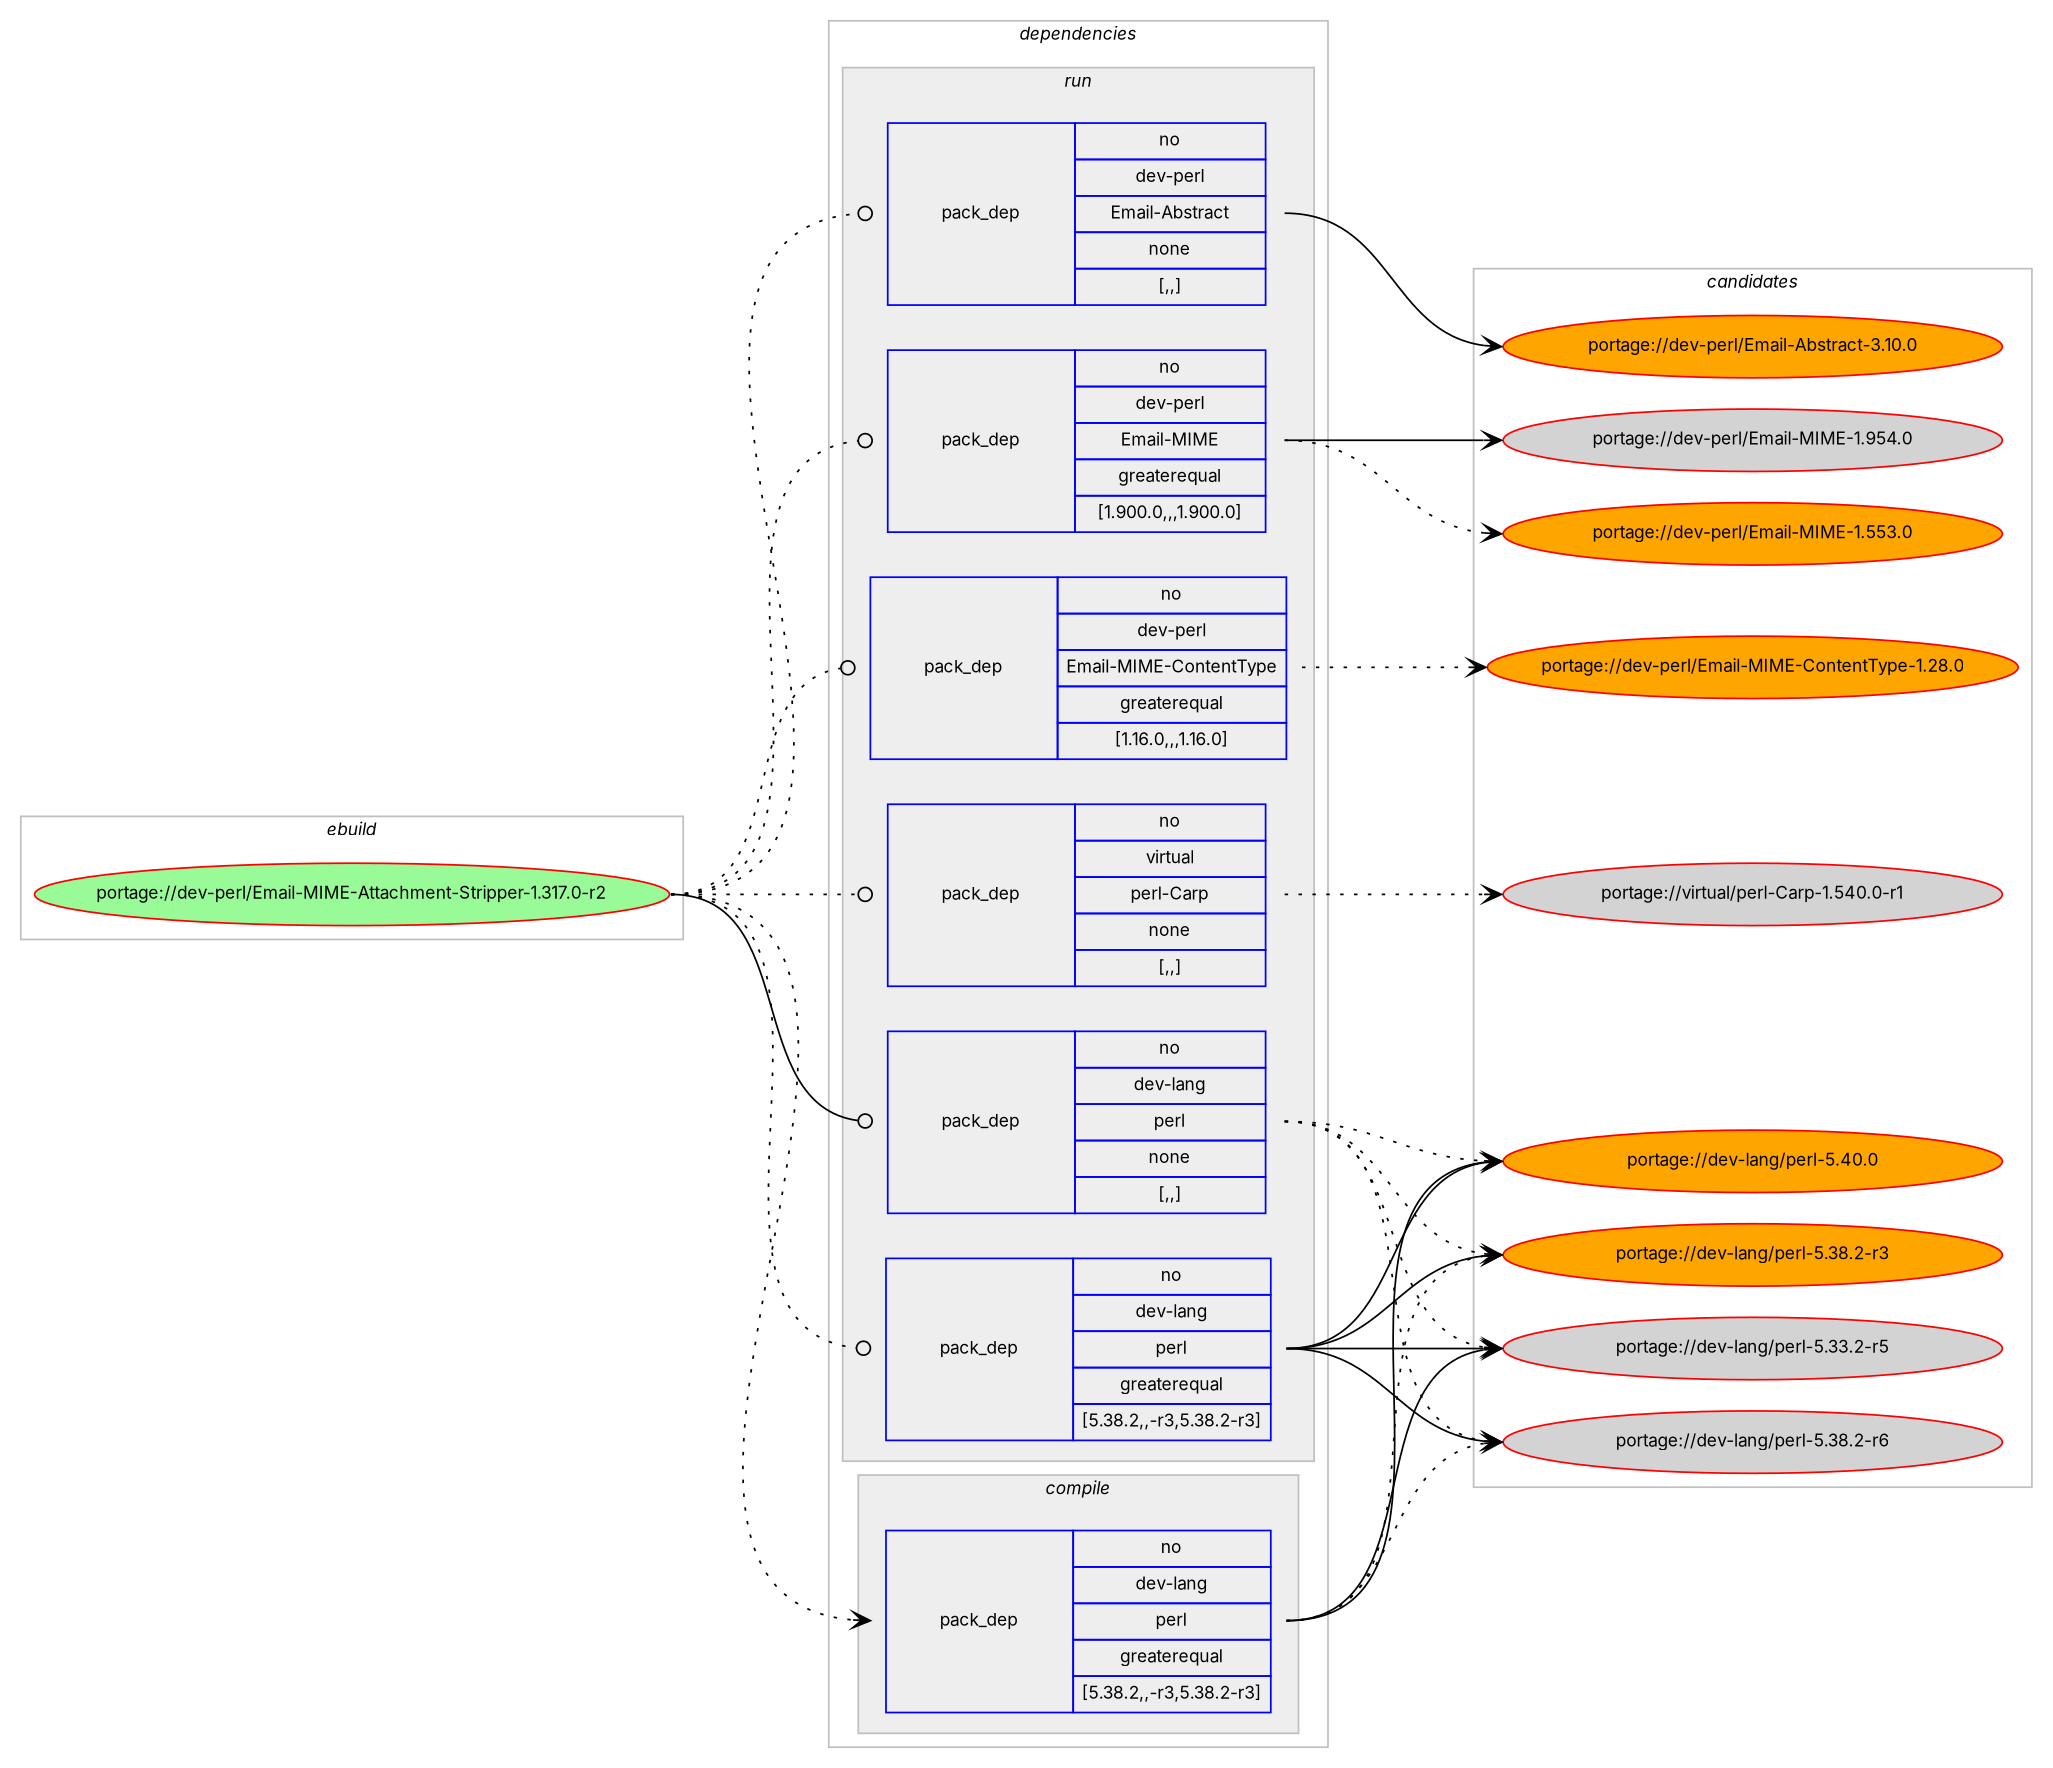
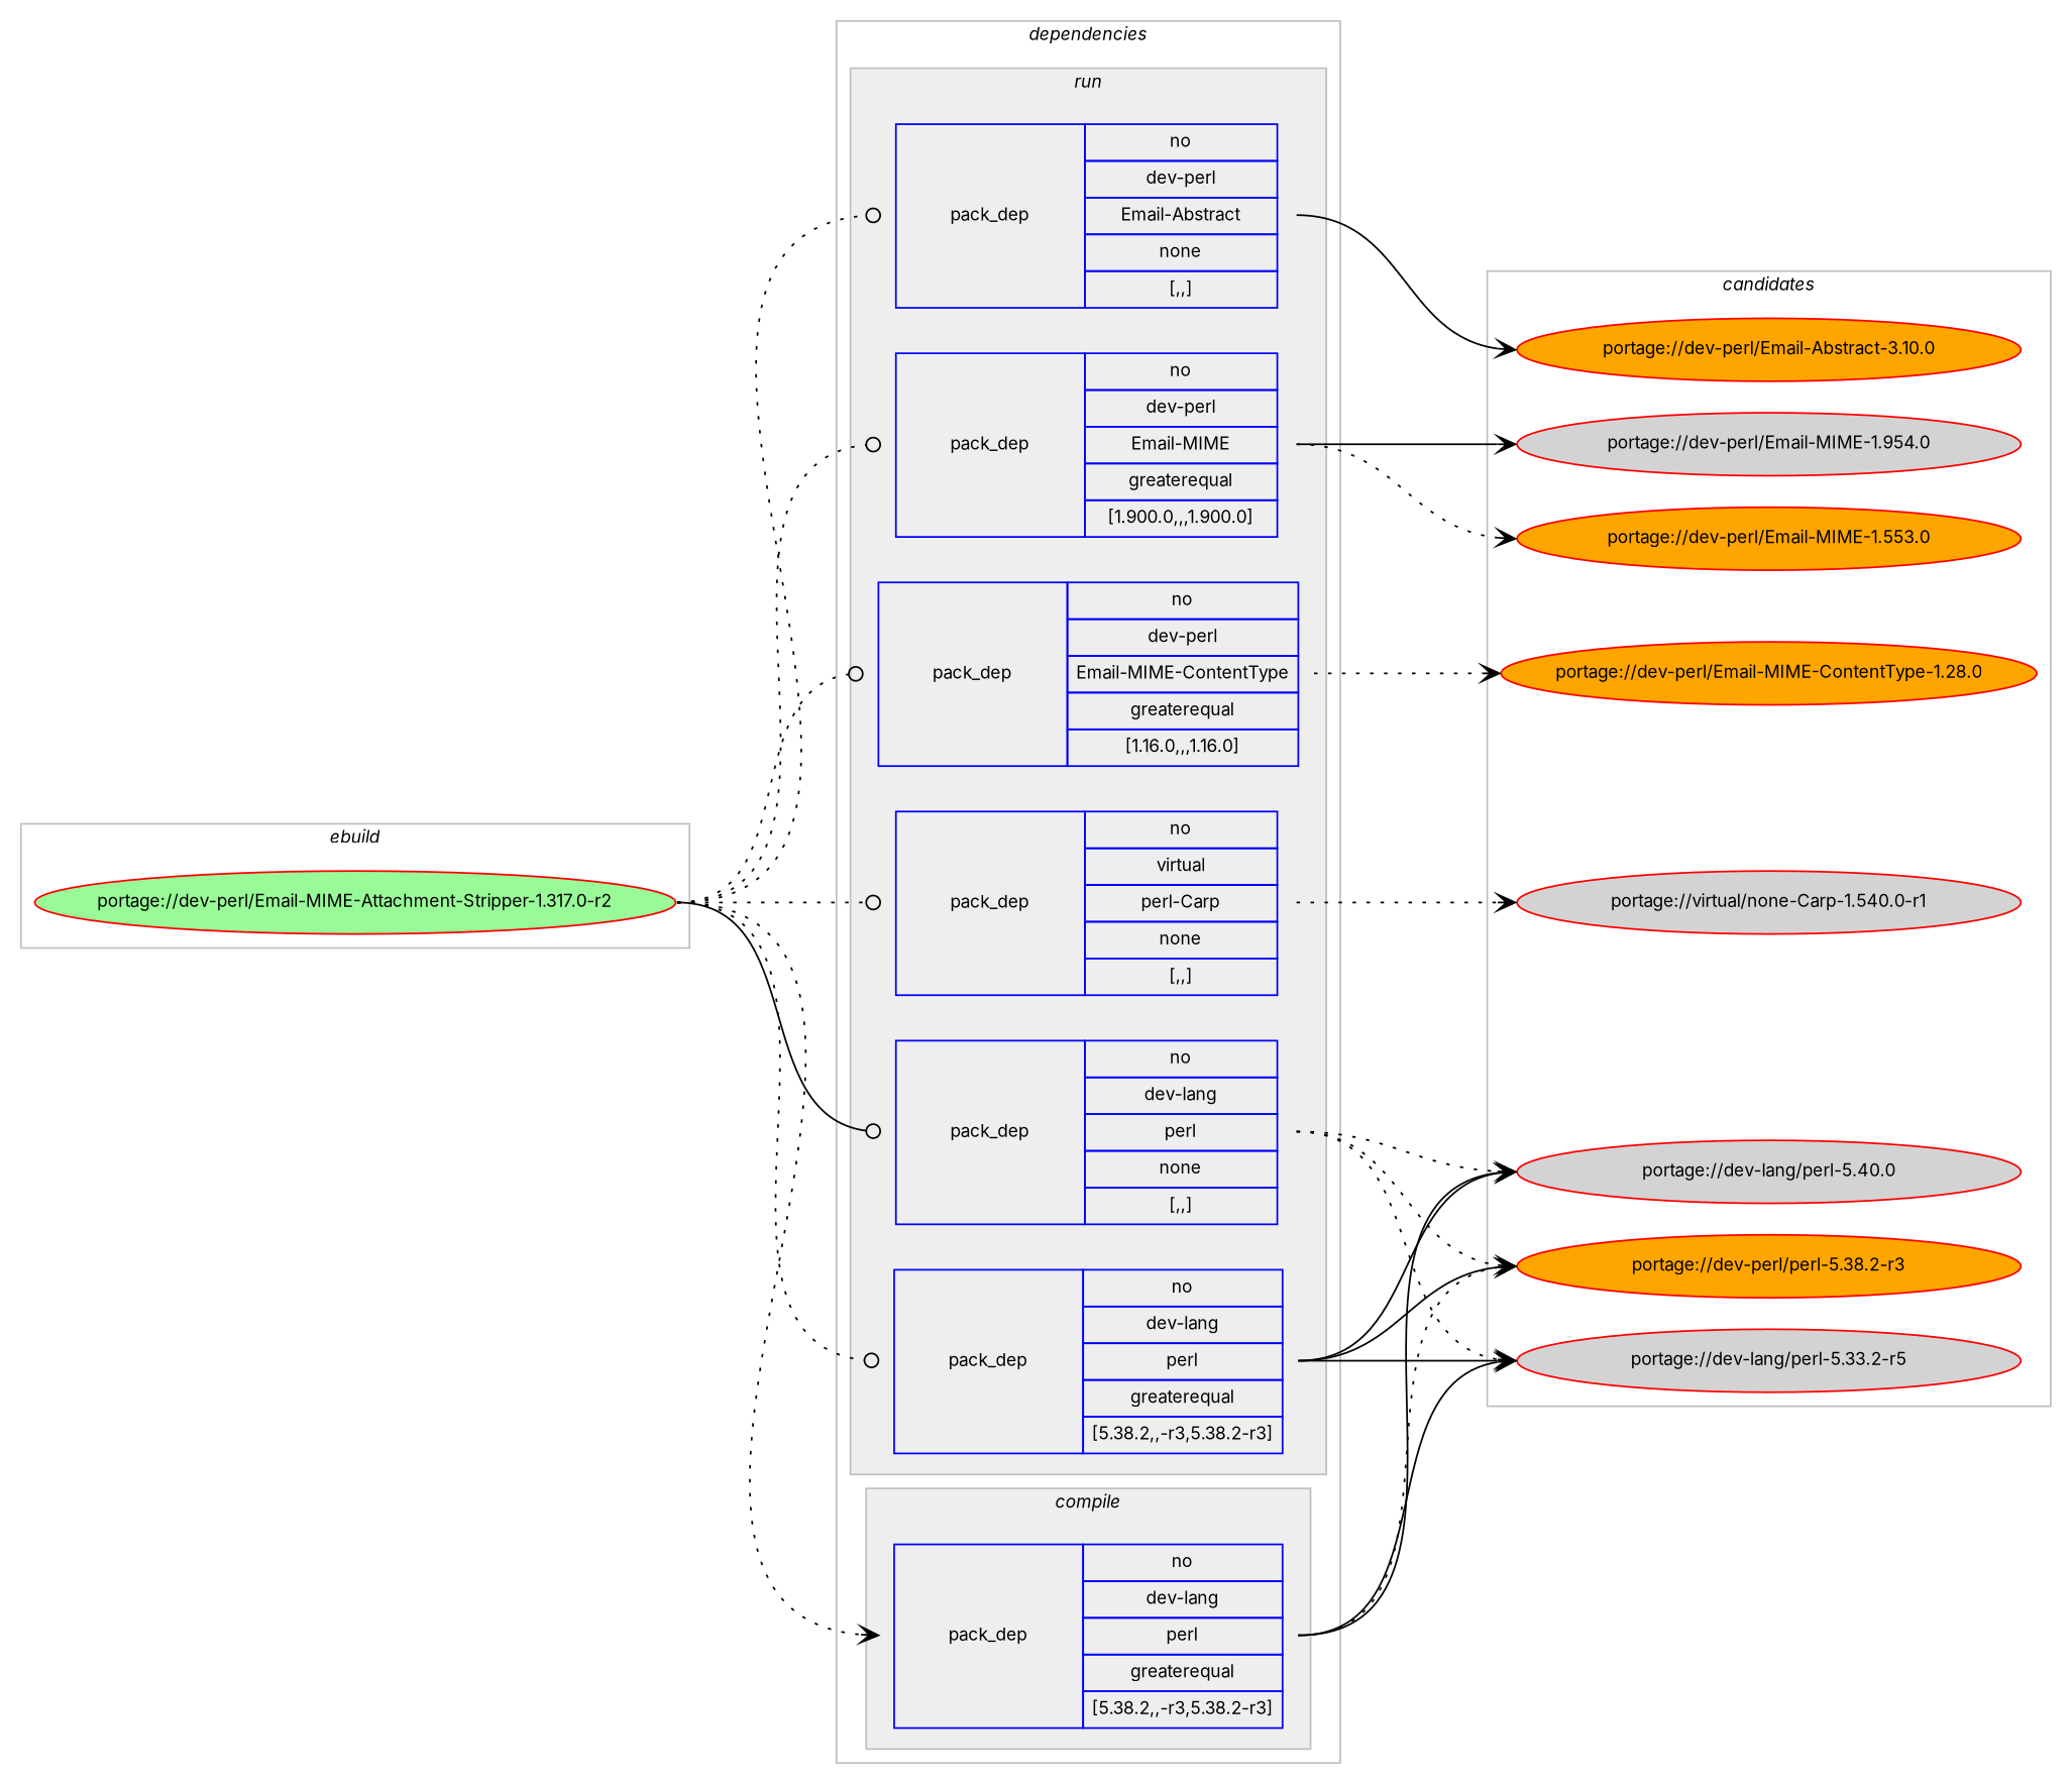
  digraph {
    compound=true
    concentrate=true
    fontname=Inter
    fontsize=10
    newrank=true
    rankdir=LR
    ranksep=1.5
    node [color=red fontname=Inter fontsize=10 style=filled]
    edge [arrowhead=vee fontname=Inter headport=w style=dotted tailport=e weight=100]
    n1 [fillcolor=palegreen label="portage://dev-perl/Email-MIME-Attachment-Stripper-1.317.0-r2" width=4]
    n2 [color=blue label=<<TABLE BORDER="0" CELLBORDER="1" CELLSPACING="0" CELLPADDING="4" WIDTH="220"><TR><TD ROWSPAN="6" CELLPADDING="30">pack_dep</TD></TR><TR><TD WIDTH="110">no</TD></TR><TR><TD>dev-lang</TD></TR><TR><TD>perl</TD></TR><TR><TD>greaterequal</TD></TR><TR><TD>[5.38.2,,-r3,5.38.2-r3]</TD></TR></TABLE>> shape=none style=""]
    n3 [color=blue label=<<TABLE BORDER="0" CELLBORDER="1" CELLSPACING="0" CELLPADDING="4" WIDTH="220"><TR><TD ROWSPAN="6" CELLPADDING="30">pack_dep</TD></TR><TR><TD WIDTH="110">no</TD></TR><TR><TD>dev-lang</TD></TR><TR><TD>perl</TD></TR><TR><TD>greaterequal</TD></TR><TR><TD>[5.38.2,,-r3,5.38.2-r3]</TD></TR></TABLE>> shape=none style=""]
    n4 [color=blue label=<<TABLE BORDER="0" CELLBORDER="1" CELLSPACING="0" CELLPADDING="4" WIDTH="220"><TR><TD ROWSPAN="6" CELLPADDING="30">pack_dep</TD></TR><TR><TD WIDTH="110">no</TD></TR><TR><TD>dev-lang</TD></TR><TR><TD>perl</TD></TR><TR><TD>none</TD></TR><TR><TD>[,,]</TD></TR></TABLE>> shape=none style=""]
    n5 [color=blue label=<<TABLE BORDER="0" CELLBORDER="1" CELLSPACING="0" CELLPADDING="4" WIDTH="220"><TR><TD ROWSPAN="6" CELLPADDING="30">pack_dep</TD></TR><TR><TD WIDTH="110">no</TD></TR><TR><TD>dev-perl</TD></TR><TR><TD>Email-Abstract</TD></TR><TR><TD>none</TD></TR><TR><TD>[,,]</TD></TR></TABLE>> shape=none style=""]
    n6 [color=blue label=<<TABLE BORDER="0" CELLBORDER="1" CELLSPACING="0" CELLPADDING="4" WIDTH="220"><TR><TD ROWSPAN="6" CELLPADDING="30">pack_dep</TD></TR><TR><TD WIDTH="110">no</TD></TR><TR><TD>dev-perl</TD></TR><TR><TD>Email-MIME</TD></TR><TR><TD>greaterequal</TD></TR><TR><TD>[1.900.0,,,1.900.0]</TD></TR></TABLE>> shape=none style=""]
    n7 [color=blue label=<<TABLE BORDER="0" CELLBORDER="1" CELLSPACING="0" CELLPADDING="4" WIDTH="220"><TR><TD ROWSPAN="6" CELLPADDING="30">pack_dep</TD></TR><TR><TD WIDTH="110">no</TD></TR><TR><TD>dev-perl</TD></TR><TR><TD>Email-MIME-ContentType</TD></TR><TR><TD>greaterequal</TD></TR><TR><TD>[1.16.0,,,1.16.0]</TD></TR></TABLE>> shape=none style=""]
    n8 [color=blue label=<<TABLE BORDER="0" CELLBORDER="1" CELLSPACING="0" CELLPADDING="4" WIDTH="220"><TR><TD ROWSPAN="6" CELLPADDING="30">pack_dep</TD></TR><TR><TD WIDTH="110">no</TD></TR><TR><TD>virtual</TD></TR><TR><TD>perl-Carp</TD></TR><TR><TD>none</TD></TR><TR><TD>[,,]</TD></TR></TABLE>> shape=none style=""]
-   n9 [fillcolor=orange label="portage://dev-lang/perl-5.38.2-r3" width=4]
+   n9 [fillcolor=orange label="portage://dev-perl/perl-5.38.2-r3" width=4]
    n10 [fillcolor=lightgrey label="portage://dev-lang/perl-5.33.2-r5" width=4]
-   n11 [fillcolor=lightgrey label="portage://dev-lang/perl-5.38.2-r6" width=4]
-   n12 [fillcolor=orange label="portage://dev-lang/perl-5.40.0" width=4]
+   n12 [fillcolor=lightgrey label="portage://dev-lang/perl-5.40.0" width=4]
    n13 [fillcolor=orange label="portage://dev-perl/Email-Abstract-3.10.0" width=4]
    n14 [fillcolor=orange label="portage://dev-perl/Email-MIME-1.553.0" width=4]
    n15 [fillcolor=lightgrey label="portage://dev-perl/Email-MIME-1.954.0" width=4]
    n16 [fillcolor=orange label="portage://dev-perl/Email-MIME-ContentType-1.28.0" width=4]
-   n17 [fillcolor=lightgrey label="portage://virtual/perl-Carp-1.540.0-r1" width=4]
+   n17 [fillcolor=lightgrey label="portage://virtual/none-Carp-1.540.0-r1" width=4]
    subgraph cluster_1 {
      color=gray
      label=<<i>ebuild</i>>
      rank=same
      n1
    }
    subgraph cluster_2 {
      color=gray
      label=<<i>dependencies</i>>
      subgraph cluster_3 {
        color=gray
        fillcolor="#eeeeee"
        label=<<i>run</i>>
        style=filled
        subgraph sub_4 {
          color=gray
          fillcolor="#eeeeee"
          label=<<i>run</i>>
          style=filled
          n3
        }
        subgraph sub_5 {
          color=gray
          fillcolor="#eeeeee"
          label=<<i>run</i>>
          style=filled
          n4
        }
        subgraph sub_6 {
          color=gray
          fillcolor="#eeeeee"
          label=<<i>run</i>>
          style=filled
          n5
        }
        subgraph sub_7 {
          color=gray
          fillcolor="#eeeeee"
          label=<<i>run</i>>
          style=filled
          n6
        }
        subgraph sub_8 {
          color=gray
          fillcolor="#eeeeee"
          label=<<i>run</i>>
          style=filled
          n7
        }
        subgraph sub_9 {
          color=gray
          fillcolor="#eeeeee"
          label=<<i>run</i>>
          style=filled
          n8
        }
      }
      subgraph cluster_10 {
        color=gray
        fillcolor="#eeeeee"
        label=<<i>compile</i>>
        style=filled
        subgraph sub_11 {
          color=gray
          fillcolor="#eeeeee"
          label=<<i>compile</i>>
          style=filled
          n2
        }
      }
      subgraph cluster_12 {
        color=gray
        fillcolor="#eeeeee"
        label=<<i>compile and run</i>>
        style=filled
      }
    }
    subgraph cluster_13 {
      color=gray
      label=<<i>candidates</i>>
      rank=same
      subgraph sub_14 {
        color=black
        label=<<i>candidates</i>>
        nodesep=1
        rank=same
        n9
        n10
-       n11
        n12
      }
      subgraph sub_15 {
        color=black
        label=<<i>candidates</i>>
        nodesep=1
        rank=same
        n9
        n10
-       n11
        n12
      }
      subgraph sub_16 {
        color=black
        label=<<i>candidates</i>>
        nodesep=1
        rank=same
        n9
        n10
-       n11
        n12
      }
      subgraph sub_17 {
        color=black
        label=<<i>candidates</i>>
        nodesep=1
        rank=same
        n13
      }
      subgraph sub_18 {
        color=black
        label=<<i>candidates</i>>
        nodesep=1
        rank=same
        n14
        n15
      }
      subgraph sub_19 {
        color=black
        label=<<i>candidates</i>>
        nodesep=1
        rank=same
        n16
      }
      subgraph sub_20 {
        color=black
        label=<<i>candidates</i>>
        nodesep=1
        rank=same
        n17
      }
    }
    n1 -> n2 [weight=20]
    n1 -> n3 [arrowhead=odot weight=20]
    n1 -> n4 [arrowhead=odot style=solid weight=20]
    n1 -> n5 [arrowhead=odot weight=20]
    n1 -> n6 [arrowhead=odot weight=20]
    n1 -> n7 [arrowhead=odot weight=20]
    n1 -> n8 [arrowhead=odot weight=20]
    n2 -> n9
    n2 -> n10 [style=solid]
-   n2 -> n11
    n2 -> n12 [style=solid]
    n3 -> n9 [style=solid]
    n3 -> n10 [style=solid]
-   n3 -> n11 [style=solid]
    n3 -> n12 [style=solid]
    n4 -> n9
    n4 -> n10
-   n4 -> n11
    n4 -> n12
    n5 -> n13 [style=solid]
    n6 -> n14
    n6 -> n15 [style=solid]
    n7 -> n16
    n8 -> n17
  }
